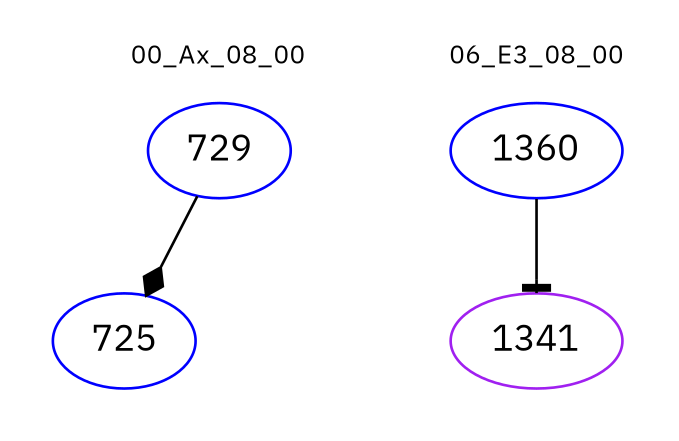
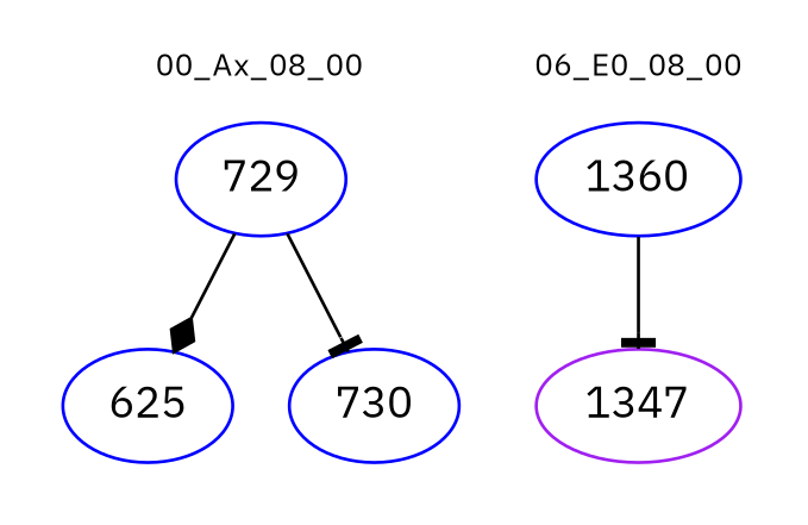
  digraph {
    fontname="IBM Plex Sans"
    node [color=blue fontname="IBM Plex Sans"]
    edge [arrowhead=tee color=black fontname="IBM Plex Sans"]
    n1 [label=729]
-   n2 [label=725]
+   n2 [label=625]
+   n3 [label=730]
    n4 [label=1360]
-   n5 [color=purple label=1341]
+   n5 [color=purple label=1347]
    subgraph cluster_1 {
      color=white
      fontsize=10
      label="00_Ax_08_00"
      n1
      n2
+     n3
    }
    subgraph cluster_2 {
      color=white
      fontsize=10
-     label="06_E3_08_00"
+     label="06_E0_08_00"
      n4
      n5
    }
    n1 -> n2 [arrowhead=diamond]
+   n1 -> n3
    n4 -> n5
  }
